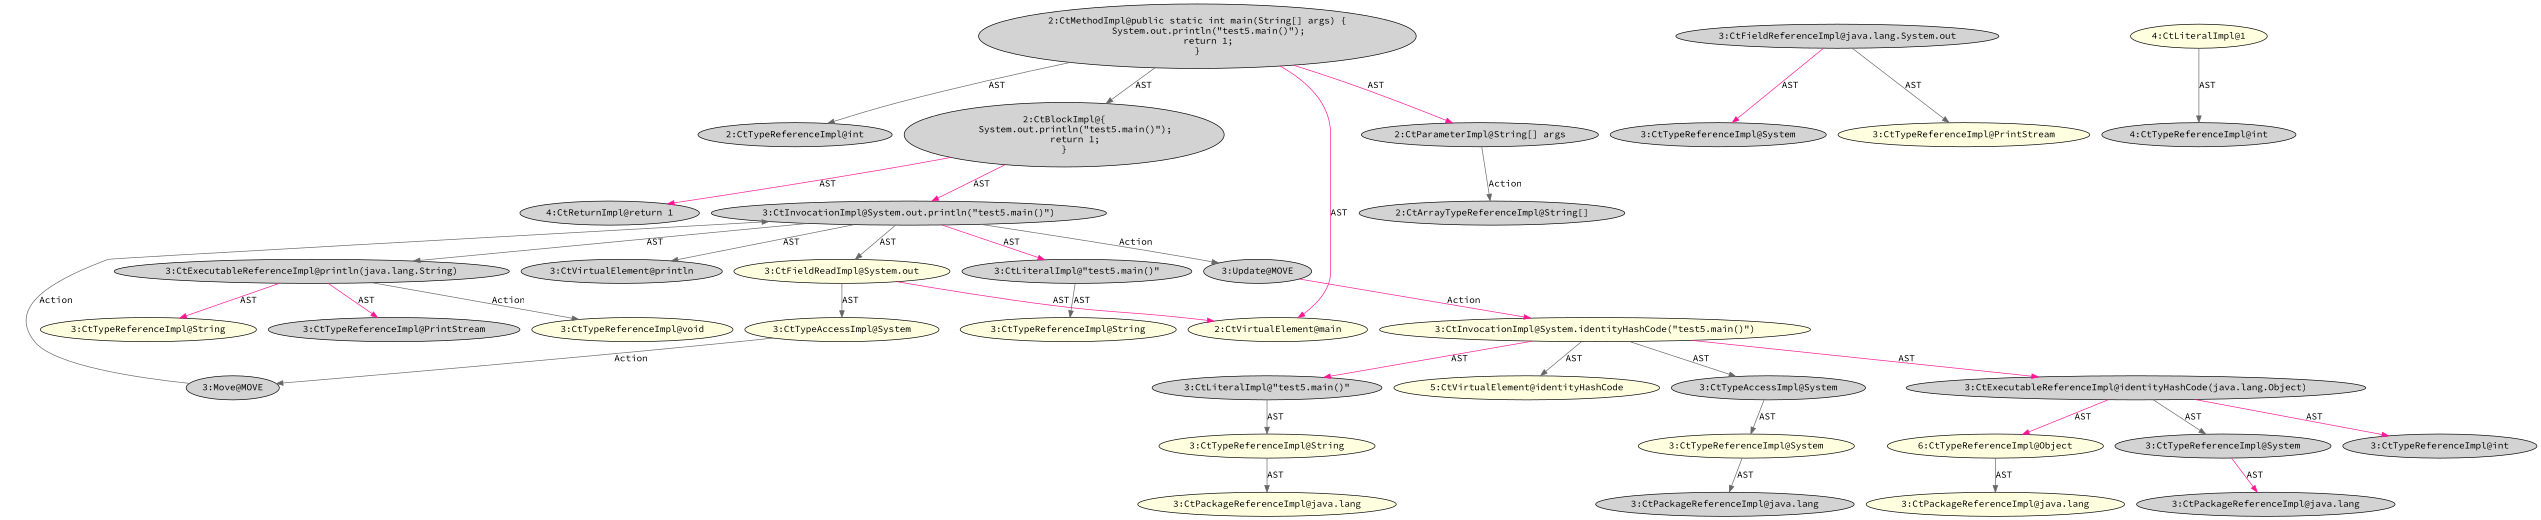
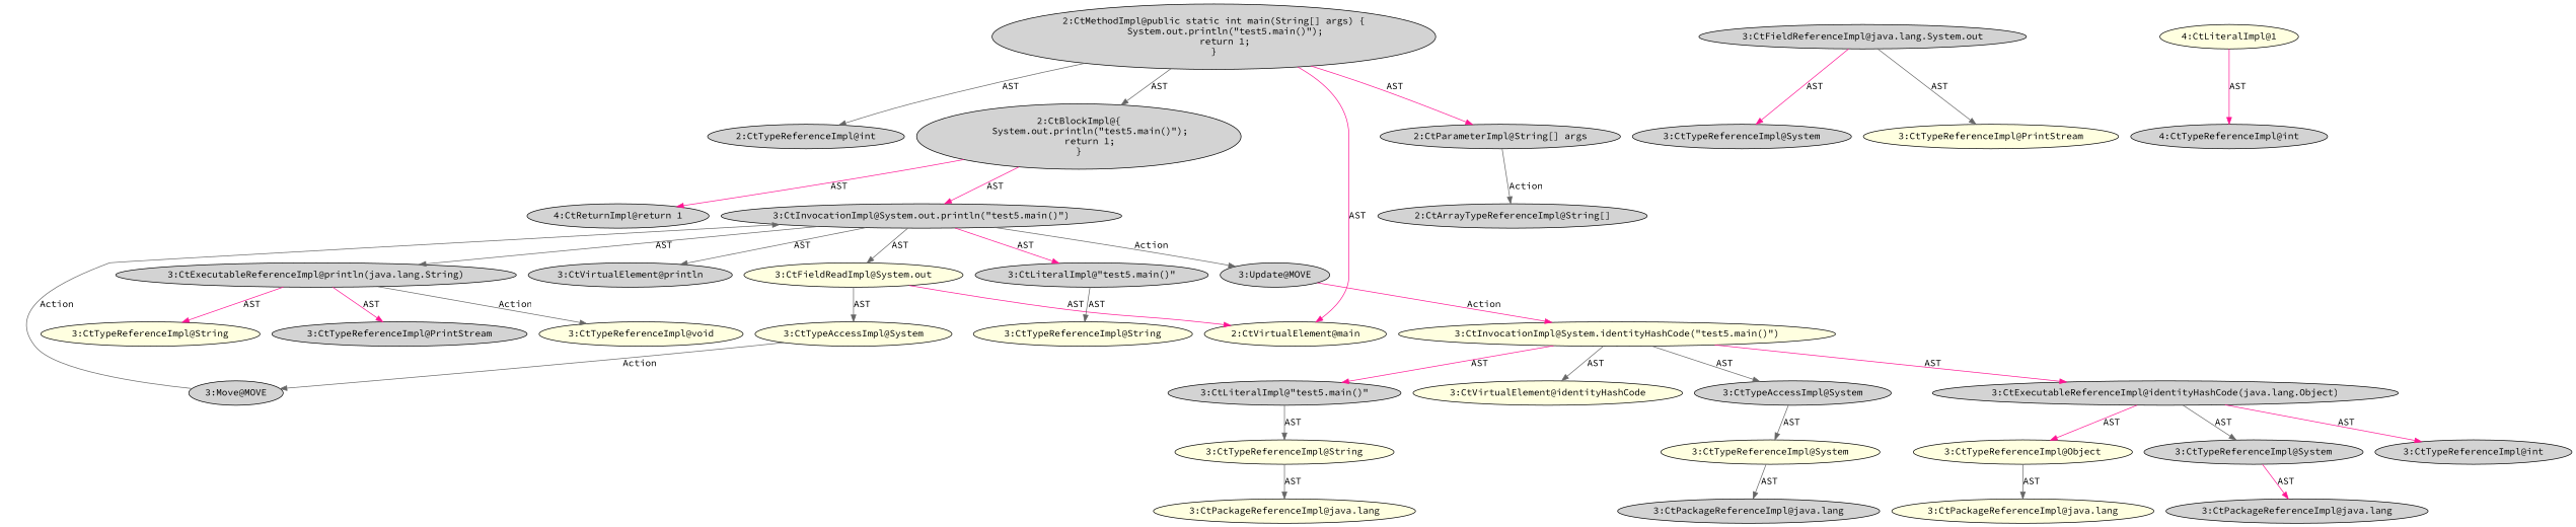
  digraph {
    fontname="Source Code Pro"
    node [fillcolor=lightgrey fontname="Source Code Pro" shape=ellipse style=filled]
    edge [color=gray40 fontname="Source Code Pro"]
    n1 [label="2:CtTypeReferenceImpl@int"]
    n2 [fillcolor=lightyellow label="2:CtVirtualElement@main"]
    n3 [label="2:CtParameterImpl@String[] args"]
    n4 [label="2:CtArrayTypeReferenceImpl@String[]"]
    n5 [label="3:CtExecutableReferenceImpl@println(java.lang.String)"]
    n6 [label="3:CtTypeReferenceImpl@PrintStream"]
    n7 [fillcolor=lightyellow label="3:CtTypeReferenceImpl@void"]
    n8 [fillcolor=lightyellow label="3:CtTypeReferenceImpl@String"]
    n9 [label="3:CtVirtualElement@println"]
    n10 [label="3:CtFieldReferenceImpl@java.lang.System.out"]
    n11 [label="3:CtTypeReferenceImpl@System"]
    n12 [fillcolor=lightyellow label="3:CtTypeReferenceImpl@PrintStream"]
    n13 [fillcolor=lightyellow label="3:CtFieldReadImpl@System.out"]
    n14 [fillcolor=lightyellow label="3:CtTypeAccessImpl@System"]
    n15 [label="3:Move@MOVE"]
    n16 [label="3:CtInvocationImpl@System.out.println(\"test5.main()\")"]
    n17 [label="3:CtLiteralImpl@\"test5.main()\""]
    n18 [fillcolor=lightyellow label="3:CtTypeReferenceImpl@String"]
    n19 [label="3:Update@MOVE"]
    n20 [fillcolor=lightyellow label="3:CtInvocationImpl@System.identityHashCode(\"test5.main()\")"]
    n21 [fillcolor=lightyellow label="4:CtLiteralImpl@1"]
    n22 [label="4:CtTypeReferenceImpl@int"]
    n23 [label="4:CtReturnImpl@return 1"]
    n24 [label="2:CtBlockImpl@\{\n    System.out.println(\"test5.main()\");\n    return 1;\n\}"]
    n25 [label="2:CtMethodImpl@public static int main(String[] args) \{\n    System.out.println(\"test5.main()\");\n    return 1;\n\}"]
    n26 [label="3:CtTypeAccessImpl@System"]
    n27 [label="3:CtExecutableReferenceImpl@identityHashCode(java.lang.Object)"]
    n28 [label="3:CtLiteralImpl@\"test5.main()\""]
-   n29 [fillcolor=lightyellow label="5:CtVirtualElement@identityHashCode"]
+   n29 [fillcolor=lightyellow label="3:CtVirtualElement@identityHashCode"]
    n30 [label="3:CtPackageReferenceImpl@java.lang"]
    n31 [fillcolor=lightyellow label="3:CtTypeReferenceImpl@System"]
    n32 [label="3:CtPackageReferenceImpl@java.lang"]
    n33 [label="3:CtTypeReferenceImpl@System"]
    n34 [label="3:CtTypeReferenceImpl@int"]
    n35 [fillcolor=lightyellow label="3:CtPackageReferenceImpl@java.lang"]
-   n36 [fillcolor=lightyellow label="6:CtTypeReferenceImpl@Object"]
+   n36 [fillcolor=lightyellow label="3:CtTypeReferenceImpl@Object"]
    n37 [fillcolor=lightyellow label="3:CtPackageReferenceImpl@java.lang"]
    n38 [fillcolor=lightyellow label="3:CtTypeReferenceImpl@String"]
    n3 -> n4 [label=Action]
    n5 -> n6 [color=deeppink label=AST]
    n5 -> n7 [label=Action]
    n5 -> n8 [color=deeppink label=AST]
    n10 -> n11 [color=deeppink label=AST]
    n10 -> n12 [label=AST]
    n13 -> n2 [color=deeppink label=AST]
    n13 -> n14 [label=AST]
    n14 -> n15 [label=Action]
    n15 -> n16 [label=Action]
    n16 -> n5 [label=AST]
    n16 -> n9 [label=AST]
    n16 -> n13 [label=AST]
    n16 -> n17 [color=deeppink label=AST]
    n16 -> n19 [label=Action]
    n17 -> n18 [label=AST]
    n19 -> n20 [color=deeppink label=Action]
    n20 -> n26 [label=AST]
    n20 -> n27 [color=deeppink label=AST]
    n20 -> n28 [color=deeppink label=AST]
    n20 -> n29 [label=AST]
-   n21 -> n22 [label=AST]
+   n21 -> n22 [color=deeppink label=AST]
    n24 -> n16 [color=deeppink label=AST]
    n24 -> n23 [color=deeppink label=AST]
    n25 -> n1 [label=AST]
    n25 -> n2 [color=deeppink label=AST]
    n25 -> n3 [color=deeppink label=AST]
    n25 -> n24 [label=AST]
    n26 -> n31 [label=AST]
    n27 -> n33 [label=AST]
    n27 -> n34 [color=deeppink label=AST]
    n27 -> n36 [color=deeppink label=AST]
    n28 -> n38 [label=AST]
    n31 -> n30 [label=AST]
    n33 -> n32 [color=deeppink label=AST]
    n36 -> n35 [label=AST]
    n38 -> n37 [label=AST]
  }
